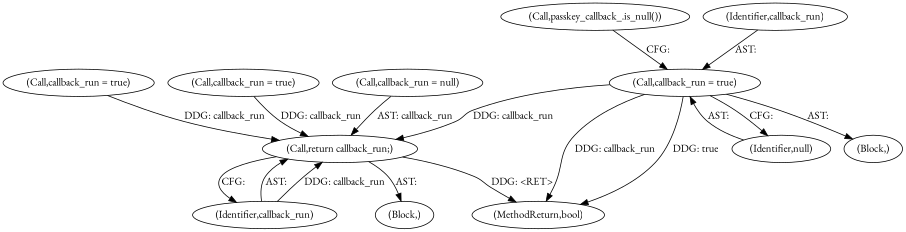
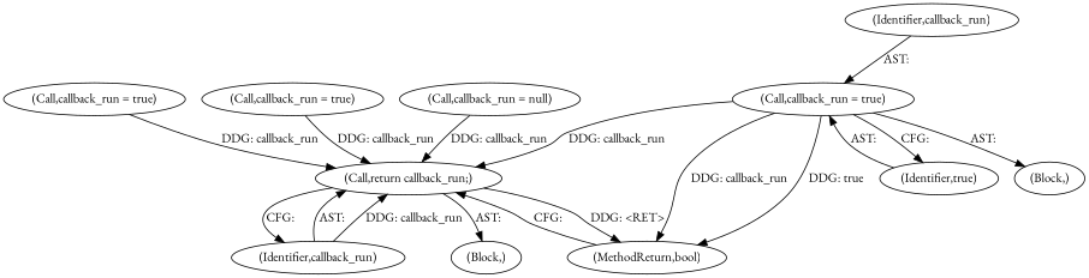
  digraph {
    fontname="EB Garamond"
    node [fontname="EB Garamond"]
    edge [fontname="EB Garamond"]
    n1 [label="(Call,callback_run = true)"]
    n2 [label="(Call,return callback_run;)"]
    n3 [label="(Block,)"]
-   n4 [label="(Identifier,null)"]
+   n4 [label="(Identifier,true)"]
    n5 [label="(MethodReturn,bool)"]
    n6 [label="(Block,)"]
    n7 [label="(Identifier,callback_run)"]
-   n8 [label="(Call,passkey_callback_.is_null())"]
    n9 [label="(Call,callback_run = true)"]
    n10 [label="(Identifier,callback_run)"]
    n11 [label="(Call,callback_run = true)"]
    n12 [label="(Call,callback_run = null)"]
    n1 -> n2 [label="DDG: callback_run"]
    n1 -> n3 [label="AST: "]
    n1 -> n4 [label="CFG: "]
    n1 -> n5 [label="DDG: callback_run"]
    n1 -> n5 [label="DDG: true"]
    n2 -> n5 [label="DDG: <RET>"]
    n2 -> n6 [label="AST: "]
    n2 -> n7 [label="CFG: "]
    n4 -> n1 [label="AST: "]
+   n5 -> n2 [label="CFG: "]
    n7 -> n2 [label="AST: "]
    n7 -> n2 [label="DDG: callback_run"]
-   n8 -> n1 [label="CFG: "]
    n9 -> n2 [label="DDG: callback_run"]
    n10 -> n1 [label="AST: "]
    n11 -> n2 [label="DDG: callback_run"]
-   n12 -> n2 [label="AST: callback_run"]
+   n12 -> n2 [label="DDG: callback_run"]
  }
